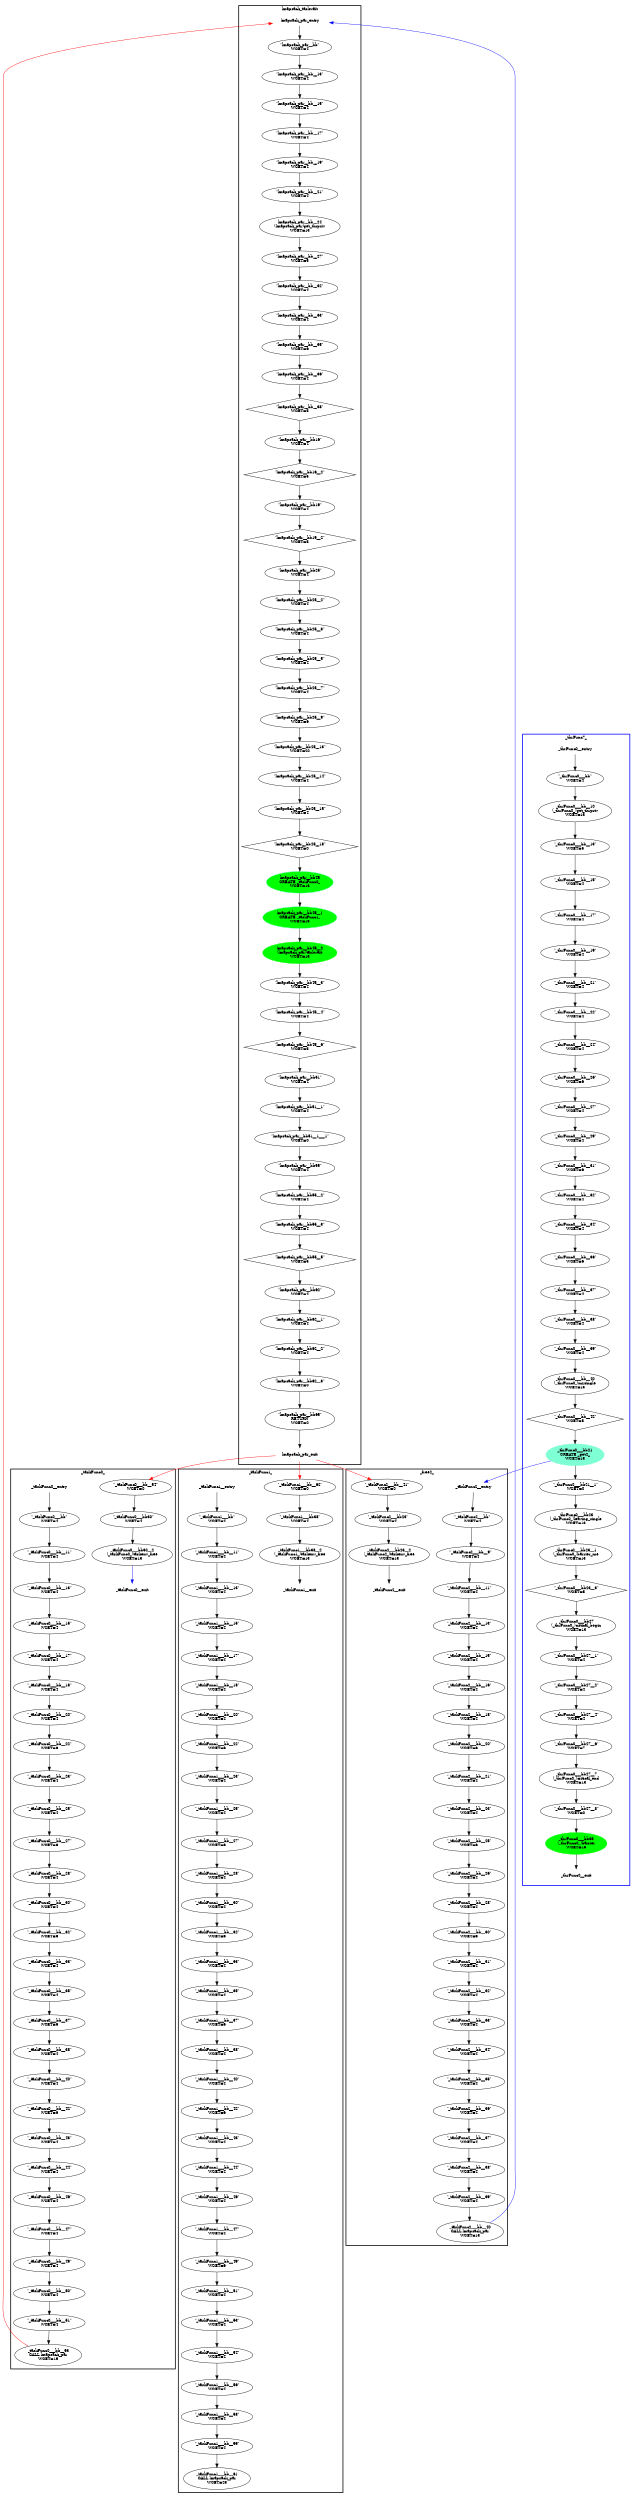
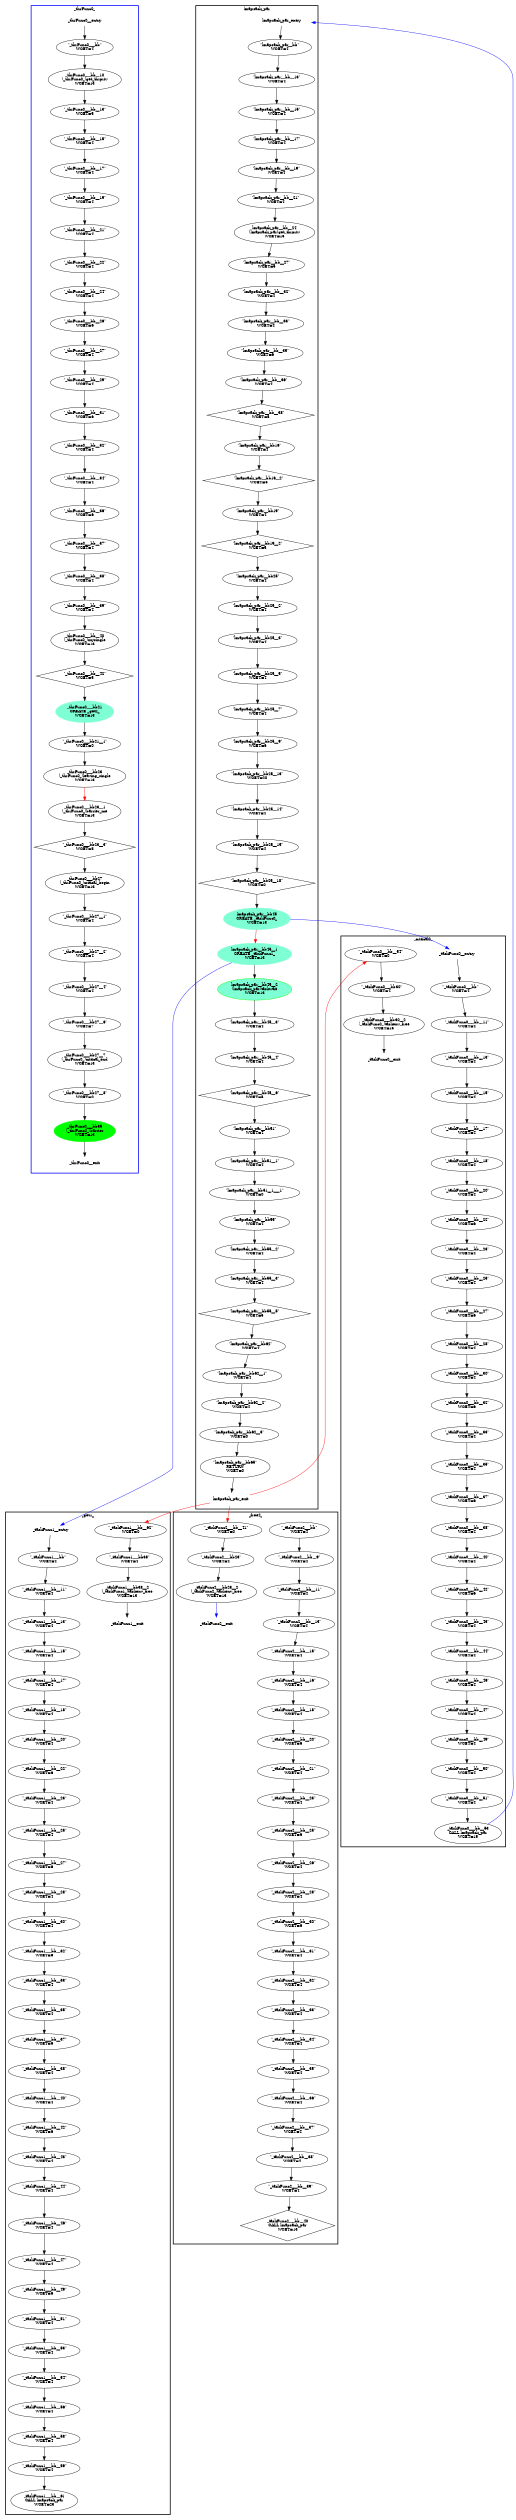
  digraph {
    fontsize=10
    rankdir=TB
    node [fontsize=10]
    n1 [label="\"_thrFunc0___bb__31\"\nWCET=6" width=0.01]
    n2 [label="\"_thrFunc0___bb27__8\"\nWCET=0" width=0.01]
    n3 [label="\"_thrFunc0___bb__26\"\nWCET=6" width=0.01]
    n4 [label="_thrFunc0___bb23__1\n(_thrFunc0_)barrier_me\nWCET=13" width=0.01]
    n5 [label="\"_thrFunc0___bb__17\"\nWCET=4" width=0.01]
    n6 [color=white label=_thrFunc0__exit width=0.01]
    n7 [label="\"_thrFunc0___bb__38\"\nWCET=4" width=0.01]
    n8 [label="\"_thrFunc0___bb__29\"\nWCET=4" width=0.01]
    n9 [label="\"_thrFunc0___bb__19\"\nWCET=4" width=0.01]
    n10 [color=white height=0.01 label=_thrFunc0__entry width=0.01]
    n11 [label="\"_thrFunc0___bb21__1\"\nWCET=0" width=0.01]
    n12 [label="_thrFunc0___bb__10\n(_thrFunc0_)get_thrpriv\nWCET=13" width=0.01]
    n13 [color=aquamarine label="_thrFunc0___bb21\nCREATE _get2_\nWCET=13" style=filled width=0.01]
    n14 [label="\"_thrFunc0___bb__34\"\nWCET=4" width=0.01]
    n15 [label="\"_thrFunc0___bb__32\"\nWCET=4" width=0.01]
    n16 [label="_thrFunc0___bb__40\n(_thrFunc0_)mysingle\nWCET=13" width=0.01]
    n17 [label="\"_thrFunc0___bb__39\"\nWCET=4" width=0.01]
    n18 [label="\"_thrFunc0___bb__37\"\nWCET=4" width=0.01]
    n19 [label="\"_thrFunc0___bb__24\"\nWCET=4" width=0.01]
    n20 [label="\"_thrFunc0___bb__13\"\nWCET=5" width=0.01]
    n21 [label="\"_thrFunc0___bb27__4\"\nWCET=4" width=0.01]
    n22 [label="\"_thrFunc0___bb\"\nWCET=4" width=0.01]
    n23 [label="_thrFunc0___bb27\n(_thrFunc0_)critical_begin\nWCET=13" width=0.01]
    n24 [label="\"_thrFunc0___bb27__2\"\nWCET=4" width=0.01]
    n25 [label="\"_thrFunc0___bb__42\"\nWCET=5" shape=diamond width=0.01]
    n26 [label="\"_thrFunc0___bb__36\"\nWCET=6" width=0.01]
    n27 [label="_thrFunc0___bb23\n(_thrFunc0_)leaving_single\nWCET=13" width=0.01]
    n28 [label="\"_thrFunc0___bb__22\"\nWCET=4" width=0.01]
    n29 [label="\"_thrFunc0___bb__21\"\nWCET=4" width=0.01]
    n30 [color=green label="_thrFunc0___bb35\n(_thrFunc0_)barrier\nWCET=13" style=filled width=0.01]
    n31 [label="_thrFunc0___bb27__7\n(_thrFunc0_)critical_end\nWCET=13" width=0.01]
    n32 [label="\"_thrFunc0___bb27__1\"\nWCET=4" width=0.01]
    n33 [label="\"_thrFunc0___bb__27\"\nWCET=4" width=0.01]
    n34 [label="\"_thrFunc0___bb27__6\"\nWCET=7" width=0.01]
    n35 [label="\"_thrFunc0___bb__15\"\nWCET=4" width=0.01]
    n36 [label="\"_thrFunc0___bb23__3\"\nWCET=5" shape=diamond width=0.01]
    n37 [label="\"_taskFunc2___bb__39\"\nWCET=4" width=0.01]
    n38 [label="\"_taskFunc2___bb__20\"\nWCET=6" width=0.01]
    n39 [label="\"_taskFunc2___bb__31\"\nWCET=4" width=0.01]
    n40 [label="\"_taskFunc2___bb__21\"\nWCET=4" width=0.01]
-   n41 [label="_taskFunc2___bb__40\nCALL knapsack_par\nWCET=13" width=0.01]
+   n41 [label="_taskFunc2___bb__40\nCALL knapsack_par\nWCET=13" width=0.01 shape=diamond]
    n42 [label="\"_taskFunc2___bb__9\"\nWCET=4" width=0.01]
    n43 [label="\"_taskFunc2___bb__38\"\nWCET=4" width=0.01]
    n44 [label="\"_taskFunc2___bb__15\"\nWCET=4" width=0.01]
    n45 [label="\"_taskFunc2___bb\"\nWCET=4" width=0.01]
    n46 [label="\"_taskFunc2___bb__30\"\nWCET=6" width=0.01]
    n47 [label="\"_taskFunc2___bb__28\"\nWCET=4" width=0.01]
    n48 [label="\"_taskFunc2___bb__18\"\nWCET=4" width=0.01]
    n49 [label="\"_taskFunc2___bb__34\"\nWCET=4" width=0.01]
-   n50 [color=white height=0.01 label=_taskFunc2__entry width=0.01]
    n51 [label="\"_taskFunc2___bb__33\"\nWCET=4" width=0.01]
    n52 [label="\"_taskFunc2___bb__23\"\nWCET=4" width=0.01]
    n53 [label="\"_taskFunc2___bb__13\"\nWCET=4" width=0.01]
    n54 [label="\"_taskFunc2___bb__32\"\nWCET=4" width=0.01]
    n55 [label="\"_taskFunc2___bb__36\"\nWCET=4" width=0.01]
    n56 [label="\"_taskFunc2___bb__26\"\nWCET=4" width=0.01]
    n57 [label="\"_taskFunc2___bb__35\"\nWCET=4" width=0.01]
    n58 [label="\"_taskFunc2___bb__16\"\nWCET=4" width=0.01]
    n59 [label="\"_taskFunc2___bb__11\"\nWCET=4" width=0.01]
    n60 [label="_taskFunc2___bb23__2\n(_taskFunc2_)taskenv_free\nWCET=13" width=0.01]
    n61 [label="\"_taskFunc2___bb__25\"\nWCET=6" width=0.01]
    n62 [label="\"_taskFunc2___bb__41\"\nWCET=0" width=0.01]
    n63 [color=white label=_taskFunc2__exit width=0.01]
    n64 [label="\"_taskFunc2___bb23\"\nWCET=4" width=0.01]
    n65 [label="\"_taskFunc2___bb__37\"\nWCET=4" width=0.01]
    n66 [label="\"knapsack_par__bb45__6\"\nWCET=5" shape=diamond width=0.01]
    n67 [label="\"knapsack_par__bb62\"\nWCET=4" width=0.01]
    n68 [color=white label=knapsack_par_exit width=0.01]
    n69 [label="\"knapsack_par__bb16__2\"\nWCET=5" shape=diamond width=0.01]
    n70 [label="\"knapsack_par__bb25__14\"\nWCET=4" width=0.01]
    n71 [label="\"knapsack_par__bb__13\"\nWCET=4" width=0.01]
    n72 [label="\"knapsack_par__bb__33\"\nWCET=4" width=0.01]
    n73 [label="\"knapsack_par__bb25__7\"\nWCET=4" width=0.01]
    n74 [label="\"knapsack_par__bb19\"\nWCET=4" width=0.01]
    n75 [label="\"knapsack_par__bb__19\"\nWCET=4" width=0.01]
    n76 [label="knapsack_par__bb__24\n(knapsack_par)get_thrpriv\nWCET=13" width=0.01]
    n77 [label="\"knapsack_par__bb55__2\"\nWCET=4" width=0.01]
    n78 [label="\"knapsack_par__bb51__1\"\nWCET=4" width=0.01]
    n79 [label="\"knapsack_par__bb55__5\"\nWCET=5" shape=diamond width=0.01]
    n80 [label="\"knapsack_par__bb19__2\"\nWCET=5" shape=diamond width=0.01]
    n81 [label="\"knapsack_par__bb__15\"\nWCET=4" width=0.01]
-   n82 [color=aquamarine label="knapsack_par__bb45\nCREATE _taskFunc0_\nWCET=13" style=filled width=0.01 fillcolor=green]
+   n82 [color=aquamarine label="knapsack_par__bb45\nCREATE _taskFunc0_\nWCET=13" style=filled width=0.01]
    n83 [label="\"knapsack_par__bb55\"\nWCET=4" width=0.01]
    n84 [label="\"knapsack_par__bb25__2\"\nWCET=4" width=0.01]
    n85 [label="\"knapsack_par__bb25__3\"\nWCET=4" width=0.01]
    n86 [label="\"knapsack_par__bb62__2\"\nWCET=4" width=0.01]
    n87 [color=white height=0.01 label=knapsack_par_entry width=0.01]
    n88 [label="\"knapsack_par__bb__38\"\nWCET=5" shape=diamond width=0.01]
    n89 [label="\"knapsack_par__bb45__3\"\nWCET=4" width=0.01]
-   n90 [color=aquamarine label="knapsack_par__bb45__1\nCREATE _taskFunc1_\nWCET=13" style=filled width=0.01 fillcolor=green]
+   n90 [color=aquamarine label="knapsack_par__bb45__1\nCREATE _taskFunc1_\nWCET=13" style=filled width=0.01]
    n91 [label="\"knapsack_par__bb25__15\"\nWCET=4" width=0.01]
    n92 [label="\"knapsack_par__bb__21\"\nWCET=4" width=0.01]
-   n93 [color=green label="knapsack_par__bb45__2\n(knapsack_par)taskwait\nWCET=13" style=filled width=0.01]
+   n93 [color=green label="knapsack_par__bb45__2\n(knapsack_par)taskwait\nWCET=13" style=filled width=0.01 fillcolor=aquamarine]
    n94 [label="\"knapsack_par__bb__17\"\nWCET=4" width=0.01]
    n95 [label="\"knapsack_par__bb\"\nWCET=4" width=0.01]
    n96 [label="\"knapsack_par__bb45__4\"\nWCET=4" width=0.01]
    n97 [label="\"knapsack_par__bb51__1___1\"\nWCET=0" width=0.01]
    n98 [label="\"knapsack_par__bb__27\"\nWCET=5" width=0.01]
    n99 [label="\"knapsack_par__bb25__5\"\nWCET=4" width=0.01]
    n100 [label="\"knapsack_par__bb65\"\nRETURN\nWCET=0" width=0.01]
    n101 [label="\"knapsack_par__bb25__9\"\nWCET=6" width=0.01]
    n102 [label="\"knapsack_par__bb55__3\"\nWCET=4" width=0.01]
    n103 [label="\"knapsack_par__bb__32\"\nWCET=4" width=0.01]
    n104 [label="\"knapsack_par__bb__35\"\nWCET=6" width=0.01]
    n105 [label="\"knapsack_par__bb62__3\"\nWCET=0" width=0.01]
    n106 [label="\"knapsack_par__bb62__1\"\nWCET=4" width=0.01]
    n107 [label="\"knapsack_par__bb16\"\nWCET=4" width=0.01]
    n108 [label="\"knapsack_par__bb25__18\"\nWCET=0" shape=diamond width=0.01]
    n109 [label="\"knapsack_par__bb25\"\nWCET=4" width=0.01]
    n110 [label="\"knapsack_par__bb51\"\nWCET=4" width=0.01]
    n111 [label="\"knapsack_par__bb25__13\"\nWCET=20" width=0.01]
    n112 [label="\"knapsack_par__bb__36\"\nWCET=4" width=0.01]
    n113 [label="\"_taskFunc0___bb__46\"\nWCET=4" width=0.01]
    n114 [label="\"_taskFunc0___bb__30\"\nWCET=4" width=0.01]
    n115 [label="\"_taskFunc0___bb__27\"\nWCET=6" width=0.01]
    n116 [label="\"_taskFunc0___bb__50\"\nWCET=4" width=0.01]
    n117 [label="_taskFunc0___bb30__2\n(_taskFunc0_)taskenv_free\nWCET=13" width=0.01]
    n118 [label="\"_taskFunc0___bb__22\"\nWCET=6" width=0.01]
    n119 [label="\"_taskFunc0___bb__32\"\nWCET=6" width=0.01]
    n120 [label="\"_taskFunc0___bb__43\"\nWCET=4" width=0.01]
    n121 [label="\"_taskFunc0___bb__25\"\nWCET=4" width=0.01]
    n122 [label="\"_taskFunc0___bb__15\"\nWCET=4" width=0.01]
    n123 [label="\"_taskFunc0___bb__54\"\nWCET=0" width=0.01]
    n124 [label="\"_taskFunc0___bb__18\"\nWCET=4" width=0.01]
    n125 [label="_taskFunc0___bb__53\nCALL knapsack_par\nWCET=19" width=0.01]
    n126 [label="\"_taskFunc0___bb__20\"\nWCET=4" width=0.01]
    n127 [label="\"_taskFunc0___bb__51\"\nWCET=4" width=0.01]
    n128 [label="\"_taskFunc0___bb__49\"\nWCET=4" width=0.01]
    n129 [label="\"_taskFunc0___bb__33\"\nWCET=4" width=0.01]
    n130 [label="\"_taskFunc0___bb__11\"\nWCET=4" width=0.01]
    n131 [label="\"_taskFunc0___bb__42\"\nWCET=6" width=0.01]
    n132 [label="\"_taskFunc0___bb__28\"\nWCET=4" width=0.01]
    n133 [label="\"_taskFunc0___bb__35\"\nWCET=4" width=0.01]
    n134 [color=white height=0.01 label=_taskFunc0__entry width=0.01]
    n135 [label="\"_taskFunc0___bb\"\nWCET=4" width=0.01]
    n136 [label="\"_taskFunc0___bb30\"\nWCET=4" width=0.01]
    n137 [label="\"_taskFunc0___bb__38\"\nWCET=4" width=0.01]
    n138 [label="\"_taskFunc0___bb__47\"\nWCET=4" width=0.01]
    n139 [label="\"_taskFunc0___bb__17\"\nWCET=4" width=0.01]
    n140 [label="\"_taskFunc0___bb__23\"\nWCET=4" width=0.01]
    n141 [color=white label=_taskFunc0__exit width=0.01]
    n142 [label="\"_taskFunc0___bb__44\"\nWCET=4" width=0.01]
    n143 [label="\"_taskFunc0___bb__40\"\nWCET=4" width=0.01]
    n144 [label="\"_taskFunc0___bb__13\"\nWCET=4" width=0.01]
    n145 [label="\"_taskFunc0___bb__37\"\nWCET=6" width=0.01]
    n146 [label="\"_taskFunc1___bb__32\"\nWCET=6" width=0.01]
    n147 [label="\"_taskFunc1___bb__56\"\nWCET=4" width=0.01]
    n148 [label="\"_taskFunc1___bb__37\"\nWCET=6" width=0.01]
    n149 [label="\"_taskFunc1___bb__43\"\nWCET=4" width=0.01]
    n150 [label="\"_taskFunc1___bb__54\"\nWCET=4" width=0.01]
    n151 [label="\"_taskFunc1___bb__30\"\nWCET=4" width=0.01]
    n152 [label="_taskFunc1___bb38__2\n(_taskFunc1_)taskenv_free\nWCET=13" width=0.01]
    n153 [color=white label=_taskFunc1__exit width=0.01]
    n154 [label="\"_taskFunc1___bb38\"\nWCET=4" width=0.01]
    n155 [label="\"_taskFunc1___bb__44\"\nWCET=4" width=0.01]
    n156 [label="\"_taskFunc1___bb__20\"\nWCET=4" width=0.01]
    n157 [label="_taskFunc1___bb__61\nCALL knapsack_par\nWCET=23" width=0.01]
    n158 [label="\"_taskFunc1___bb__40\"\nWCET=4" width=0.01]
    n159 [label="\"_taskFunc1___bb__51\"\nWCET=4" width=0.01]
    n160 [label="\"_taskFunc1___bb__62\"\nWCET=0" width=0.01]
    n161 [color=white height=0.01 label=_taskFunc1__entry width=0.01]
    n162 [label="\"_taskFunc1___bb__59\"\nWCET=4" width=0.01]
    n163 [label="\"_taskFunc1___bb__49\"\nWCET=6" width=0.01]
    n164 [label="\"_taskFunc1___bb__27\"\nWCET=6" width=0.01]
    n165 [label="\"_taskFunc1___bb__11\"\nWCET=4" width=0.01]
    n166 [label="\"_taskFunc1___bb__53\"\nWCET=4" width=0.01]
    n167 [label="\"_taskFunc1___bb__35\"\nWCET=4" width=0.01]
    n168 [label="\"_taskFunc1___bb__17\"\nWCET=4" width=0.01]
    n169 [label="\"_taskFunc1___bb__23\"\nWCET=4" width=0.01]
    n170 [label="\"_taskFunc1___bb__42\"\nWCET=6" width=0.01]
    n171 [label="\"_taskFunc1___bb__18\"\nWCET=4" width=0.01]
    n172 [label="\"_taskFunc1___bb__28\"\nWCET=4" width=0.01]
    n173 [label="\"_taskFunc1___bb__46\"\nWCET=4" width=0.01]
    n174 [label="\"_taskFunc1___bb__47\"\nWCET=4" width=0.01]
    n175 [label="\"_taskFunc1___bb__58\"\nWCET=4" width=0.01]
    n176 [label="\"_taskFunc1___bb__15\"\nWCET=4" width=0.01]
    n177 [label="\"_taskFunc1___bb__22\"\nWCET=6" width=0.01]
    n178 [label="\"_taskFunc1___bb__33\"\nWCET=4" width=0.01]
    n179 [label="\"_taskFunc1___bb__25\"\nWCET=4" width=0.01]
    n180 [label="\"_taskFunc1___bb__38\"\nWCET=4" width=0.01]
    n181 [label="\"_taskFunc1___bb\"\nWCET=4" width=0.01]
    n182 [label="\"_taskFunc1___bb__13\"\nWCET=4" width=0.01]
    subgraph cluster_1 {
      color=blue
-     label=_thrFunc7_
+     label=_thrFunc0_
      style=bold
      n1
      n2
      n3
      n4
      n5
      n6
      n7
      n8
      n9
      n10
      n11
      n12
      n13
      n14
      n15
      n16
      n17
      n18
      n19
      n20
      n21
      n22
      n23
      n24
      n25
      n26
      n27
      n28
      n29
      n30
      n31
      n32
      n33
      n34
      n35
      n36
    }
    subgraph cluster_2 {
      label=_free2_
      style=bold
      n37
      n38
      n39
      n40
      n41
      n42
      n43
      n44
      n45
      n46
      n47
      n48
      n49
-     n50
      n51
      n52
      n53
      n54
      n55
      n56
      n57
      n58
      n59
      n60
      n61
      n62
      n63
      n64
      n65
    }
    subgraph cluster_3 {
-     label=knapsack_taskwait
+     label=knapsack_par
      style=bold
      n66
      n67
      n68
      n69
      n70
      n71
      n72
      n73
      n74
      n75
      n76
      n77
      n78
      n79
      n80
      n81
      n82
      n83
      n84
      n85
      n86
      n87
      n88
      n89
      n90
      n91
      n92
      n93
      n94
      n95
      n96
      n97
      n98
      n99
      n100
      n101
      n102
      n103
      n104
      n105
      n106
      n107
      n108
      n109
      n110
      n111
      n112
    }
    subgraph cluster_4 {
-     label=_taskFunc0_
+     label=_critical0_
      style=bold
      n113
      n114
      n115
      n116
      n117
      n118
      n119
      n120
      n121
      n122
      n123
      n124
      n125
      n126
      n127
      n128
      n129
      n130
      n131
      n132
      n133
      n134
      n135
      n136
      n137
      n138
      n139
      n140
      n141
      n142
      n143
      n144
      n145
    }
    subgraph cluster_5 {
-     label=_taskFunc1_
+     label=_get1_
      style=bold
      n146
      n147
      n148
      n149
      n150
      n151
      n152
      n153
      n154
      n155
      n156
      n157
      n158
      n159
      n160
      n161
      n162
      n163
      n164
      n165
      n166
      n167
      n168
      n169
      n170
      n171
      n172
      n173
      n174
      n175
      n176
      n177
      n178
      n179
      n180
      n181
      n182
    }
    n1 -> n15
    n2 -> n30
    n3 -> n33
    n4 -> n36
    n5 -> n9
    n7 -> n17
    n8 -> n1
    n9 -> n29
    n10 -> n22
    n11 -> n27
    n12 -> n20
    n13 -> n11
-   n13 -> n50 [color=blue]
    n14 -> n26
    n15 -> n14
    n16 -> n25
    n17 -> n16
    n18 -> n7
    n19 -> n3
    n20 -> n35
    n21 -> n34
    n22 -> n12
    n23 -> n32
    n24 -> n21
    n25 -> n13
    n26 -> n18
-   n27 -> n4
+   n27 -> n4 [color=red]
    n28 -> n19
    n29 -> n28
    n30 -> n6
    n31 -> n2
    n32 -> n24
    n33 -> n8
    n34 -> n31
    n35 -> n5
    n36 -> n23
    n37 -> n41
    n38 -> n40
    n39 -> n54
    n40 -> n52
-   n41 -> n87 [color=blue]
    n42 -> n59
    n43 -> n37
    n44 -> n58
    n45 -> n42
    n46 -> n39
    n47 -> n46
    n48 -> n38
    n49 -> n57
-   n50 -> n45
    n51 -> n49
    n52 -> n61
    n53 -> n44
    n54 -> n51
    n55 -> n65
    n56 -> n47
    n57 -> n55
    n58 -> n48
    n59 -> n53
-   n60 -> n63
+   n60 -> n63 [color=blue]
    n61 -> n56
    n62 -> n64
    n64 -> n60
    n65 -> n43
    n66 -> n110
    n67 -> n106
    n68 -> n62 [color=red]
    n68 -> n123 [color=red]
    n68 -> n160 [color=red]
    n69 -> n74
    n70 -> n91
    n71 -> n81
    n72 -> n104
    n73 -> n101
    n74 -> n80
    n75 -> n92
    n76 -> n98
    n77 -> n102
    n78 -> n97
    n79 -> n67
    n80 -> n109
    n81 -> n94
-   n82 -> n90
+   n82 -> n90 [color=red]
+   n82 -> n134 [color=blue]
    n83 -> n77
    n84 -> n85
    n85 -> n99
    n86 -> n105
    n87 -> n95
    n88 -> n107
    n89 -> n96
    n90 -> n93
+   n90 -> n161 [color=blue]
    n91 -> n108
    n92 -> n76
    n93 -> n89
    n94 -> n75
    n95 -> n71
    n96 -> n66
    n97 -> n83
    n98 -> n103
    n99 -> n73
    n100 -> n68
    n101 -> n111
    n102 -> n79
    n103 -> n72
    n104 -> n112
    n105 -> n100
    n106 -> n86
    n107 -> n69
    n108 -> n82
    n109 -> n84
    n110 -> n78
    n111 -> n70
    n112 -> n88
    n113 -> n138
    n114 -> n119
    n115 -> n132
    n116 -> n127
-   n117 -> n141 [color=blue]
+   n117 -> n141
    n118 -> n140
    n119 -> n129
    n120 -> n142
    n121 -> n115
    n122 -> n139
    n123 -> n136
    n124 -> n126
-   n125 -> n87 [color=red]
+   n125 -> n87 [color=blue]
    n126 -> n118
    n127 -> n125
    n128 -> n116
    n129 -> n133
    n130 -> n144
    n131 -> n120
    n132 -> n114
    n133 -> n145
    n134 -> n135
    n135 -> n130
    n136 -> n117
    n137 -> n143
    n138 -> n128
    n139 -> n124
    n140 -> n121
    n142 -> n113
    n143 -> n131
    n144 -> n122
    n145 -> n137
    n146 -> n178
    n147 -> n175
    n148 -> n180
    n149 -> n155
    n150 -> n147
    n151 -> n146
    n152 -> n153
    n154 -> n152
    n155 -> n173
    n156 -> n177
    n158 -> n170
    n159 -> n166
    n160 -> n154
    n161 -> n181
    n162 -> n157
    n163 -> n159
    n164 -> n172
    n165 -> n182
    n166 -> n150
    n167 -> n148
    n168 -> n171
    n169 -> n179
    n170 -> n149
    n171 -> n156
    n172 -> n151
    n173 -> n174
    n174 -> n163
    n175 -> n162
    n176 -> n168
    n177 -> n169
    n178 -> n167
    n179 -> n164
    n180 -> n158
    n181 -> n165
    n182 -> n176
  }
